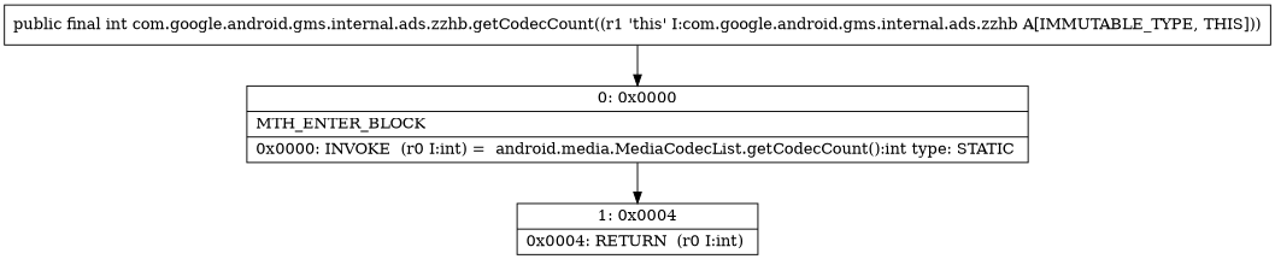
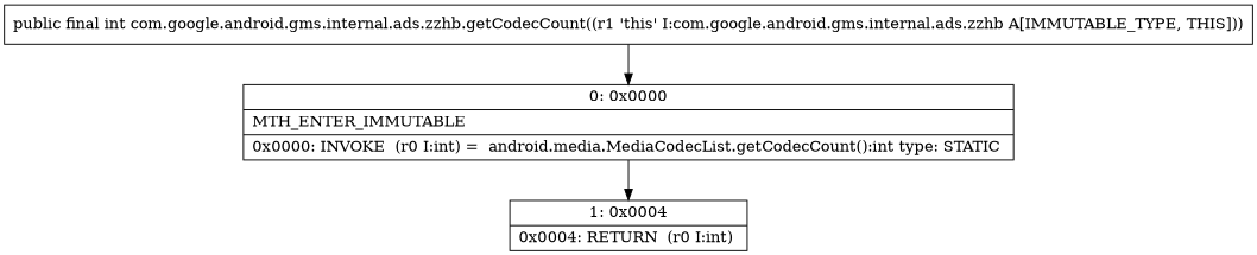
  digraph {
    fontname="DejaVu Serif"
    node [shape=record fontname="DejaVu Serif"]
    edge [fontname="DejaVu Serif"]
-   n1 [label="{0\:\ 0x0000|MTH_ENTER_BLOCK\l|0x0000: INVOKE  (r0 I:int) =  android.media.MediaCodecList.getCodecCount():int type: STATIC \l}"]
+   n1 [label="{0\:\ 0x0000|MTH_ENTER_IMMUTABLE\l|0x0000: INVOKE  (r0 I:int) =  android.media.MediaCodecList.getCodecCount():int type: STATIC \l}"]
    n2 [label="{1\:\ 0x0004|0x0004: RETURN  (r0 I:int) \l}"]
    n3 [label="{public final int com.google.android.gms.internal.ads.zzhb.getCodecCount((r1 'this' I:com.google.android.gms.internal.ads.zzhb A[IMMUTABLE_TYPE, THIS])) }"]
    n1 -> n2
    n3 -> n1
  }
